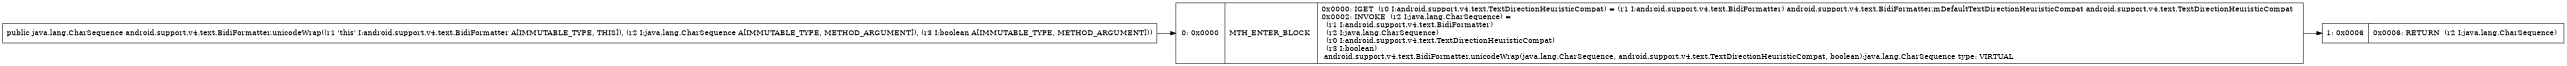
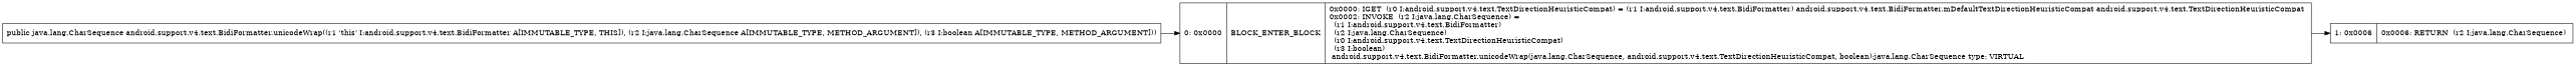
  digraph {
    rankdir=LR
    node [shape=record]
-   n1 [label="{0\:\ 0x0000|MTH_ENTER_BLOCK\l|0x0000: IGET  (r0 I:android.support.v4.text.TextDirectionHeuristicCompat) = (r1 I:android.support.v4.text.BidiFormatter) android.support.v4.text.BidiFormatter.mDefaultTextDirectionHeuristicCompat android.support.v4.text.TextDirectionHeuristicCompat \l0x0002: INVOKE  (r2 I:java.lang.CharSequence) = \l  (r1 I:android.support.v4.text.BidiFormatter)\l  (r2 I:java.lang.CharSequence)\l  (r0 I:android.support.v4.text.TextDirectionHeuristicCompat)\l  (r3 I:boolean)\l android.support.v4.text.BidiFormatter.unicodeWrap(java.lang.CharSequence, android.support.v4.text.TextDirectionHeuristicCompat, boolean):java.lang.CharSequence type: VIRTUAL \l}"]
+   n1 [label="{0\:\ 0x0000|BLOCK_ENTER_BLOCK\l|0x0000: IGET  (r0 I:android.support.v4.text.TextDirectionHeuristicCompat) = (r1 I:android.support.v4.text.BidiFormatter) android.support.v4.text.BidiFormatter.mDefaultTextDirectionHeuristicCompat android.support.v4.text.TextDirectionHeuristicCompat \l0x0002: INVOKE  (r2 I:java.lang.CharSequence) = \l  (r1 I:android.support.v4.text.BidiFormatter)\l  (r2 I:java.lang.CharSequence)\l  (r0 I:android.support.v4.text.TextDirectionHeuristicCompat)\l  (r3 I:boolean)\l android.support.v4.text.BidiFormatter.unicodeWrap(java.lang.CharSequence, android.support.v4.text.TextDirectionHeuristicCompat, boolean):java.lang.CharSequence type: VIRTUAL \l}"]
    n2 [label="{1\:\ 0x0006|0x0006: RETURN  (r2 I:java.lang.CharSequence) \l}"]
    n3 [label="{public java.lang.CharSequence android.support.v4.text.BidiFormatter.unicodeWrap((r1 'this' I:android.support.v4.text.BidiFormatter A[IMMUTABLE_TYPE, THIS]), (r2 I:java.lang.CharSequence A[IMMUTABLE_TYPE, METHOD_ARGUMENT]), (r3 I:boolean A[IMMUTABLE_TYPE, METHOD_ARGUMENT])) }"]
    n1 -> n2
    n3 -> n1
  }
